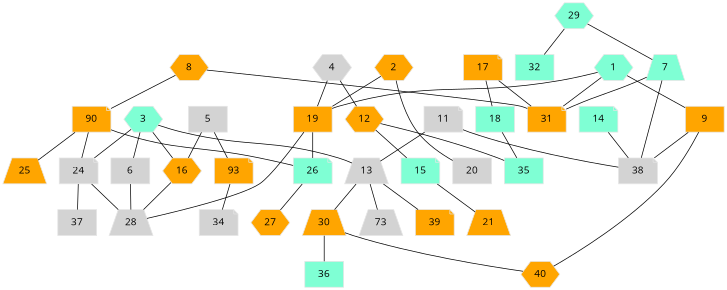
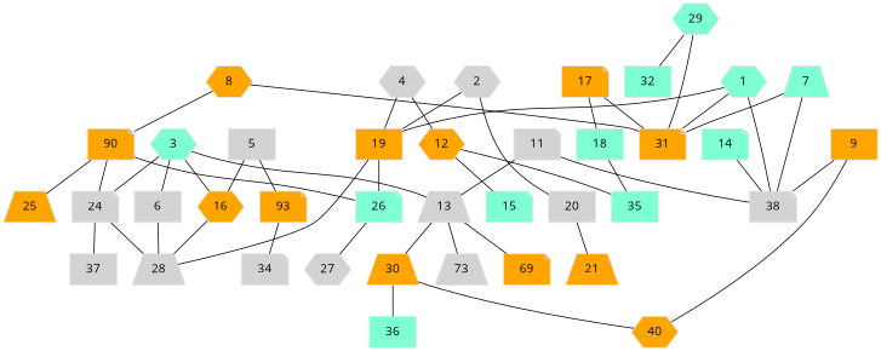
  graph {
    fontname="Open Sans"
    node [color=gray90 fillcolor=orange fontname="Open Sans" shape=note style=filled]
    edge [fontname="Open Sans" weight=1.0]
    1 [fillcolor=aquamarine shape=hexagon]
    19 [shape=box]
    31
    38 [fillcolor=lightgrey]
    28 [fillcolor=lightgrey shape=trapezium]
    26 [fillcolor=aquamarine]
-   2 [shape=hexagon]
+   2 [fillcolor=lightgrey shape=hexagon]
    20 [fillcolor=lightgrey shape=box]
    21 [shape=trapezium]
    3 [fillcolor=aquamarine shape=hexagon]
    6 [fillcolor=lightgrey shape=box]
    13 [fillcolor=lightgrey shape=trapezium]
    16 [shape=hexagon]
    24 [fillcolor=lightgrey]
    30 [shape=trapezium]
    n16 [fillcolor=lightgrey label=73 shape=trapezium]
-   39
+   39 [label=69]
    37 [fillcolor=lightgrey shape=box]
    4 [fillcolor=lightgrey shape=hexagon]
    12 [shape=hexagon]
    15 [fillcolor=aquamarine]
    35 [fillcolor=aquamarine shape=box]
    5 [fillcolor=lightgrey shape=box]
    n24 [label=93]
    34 [fillcolor=lightgrey]
    7 [fillcolor=aquamarine shape=trapezium]
    8 [shape=hexagon]
    n28 [label=90]
    25 [shape=trapezium]
    9 [shape=box]
    40 [shape=hexagon]
-   27 [shape=hexagon]
+   27 [fillcolor=lightgrey shape=hexagon]
    11 [fillcolor=lightgrey]
    14 [fillcolor=aquamarine]
    36 [fillcolor=aquamarine shape=box]
    17
    18 [fillcolor=aquamarine shape=box]
    29 [fillcolor=aquamarine shape=hexagon]
    32 [fillcolor=aquamarine shape=box]
    1 -- 19
    1 -- 31
-   1 -- 9
+   1 -- 38
    19 -- 28
    19 -- 26
    26 -- 27
    2 -- 19
    2 -- 20
-   15 -- 21
+   20 -- 21
    3 -- 6
    3 -- 13
    3 -- 16
    3 -- 24
    6 -- 28 [weight=2.0]
    13 -- 30
    13 -- n16
    13 -- 39
    16 -- 28
    24 -- 28
    24 -- 37
    30 -- 40
    30 -- 36
    4 -- 19
    4 -- 12
    12 -- 15
    12 -- 35
    5 -- 16
    5 -- n24
    n24 -- 34
    7 -- 31
    7 -- 38
    8 -- 31
    8 -- n28
    n28 -- 26
    n28 -- 24
    n28 -- 25
    9 -- 38
    9 -- 40
    11 -- 38
    11 -- 13
    14 -- 38
    17 -- 31
    17 -- 18
    18 -- 35
-   29 -- 7
+   29 -- 31
    29 -- 32
  }
